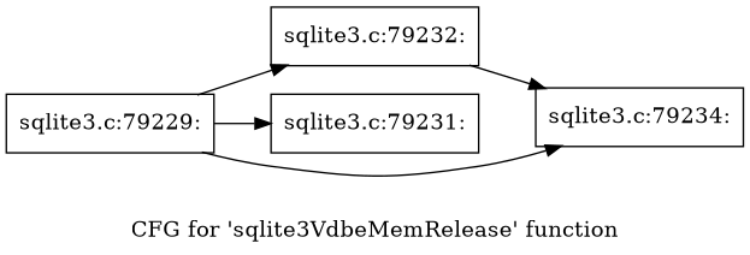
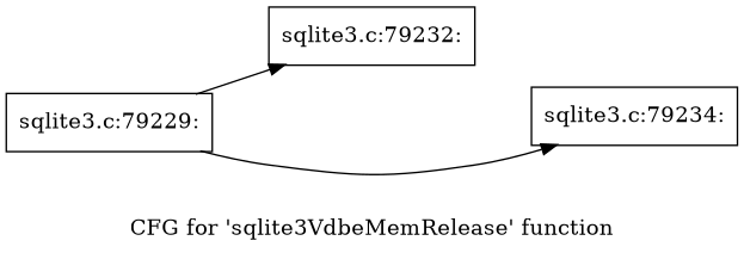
  digraph {
    label="CFG for 'sqlite3VdbeMemRelease' function"
    rankdir=LR
    node [shape=record]
    n1 [label="{sqlite3.c:79229:}"]
    n2 [label="{sqlite3.c:79232:}"]
-   n3 [label="{sqlite3.c:79231:}"]
    n4 [label="{sqlite3.c:79234:}"]
    n1 -> n2
-   n1 -> n3
    n1 -> n4
-   n2 -> n4
  }
